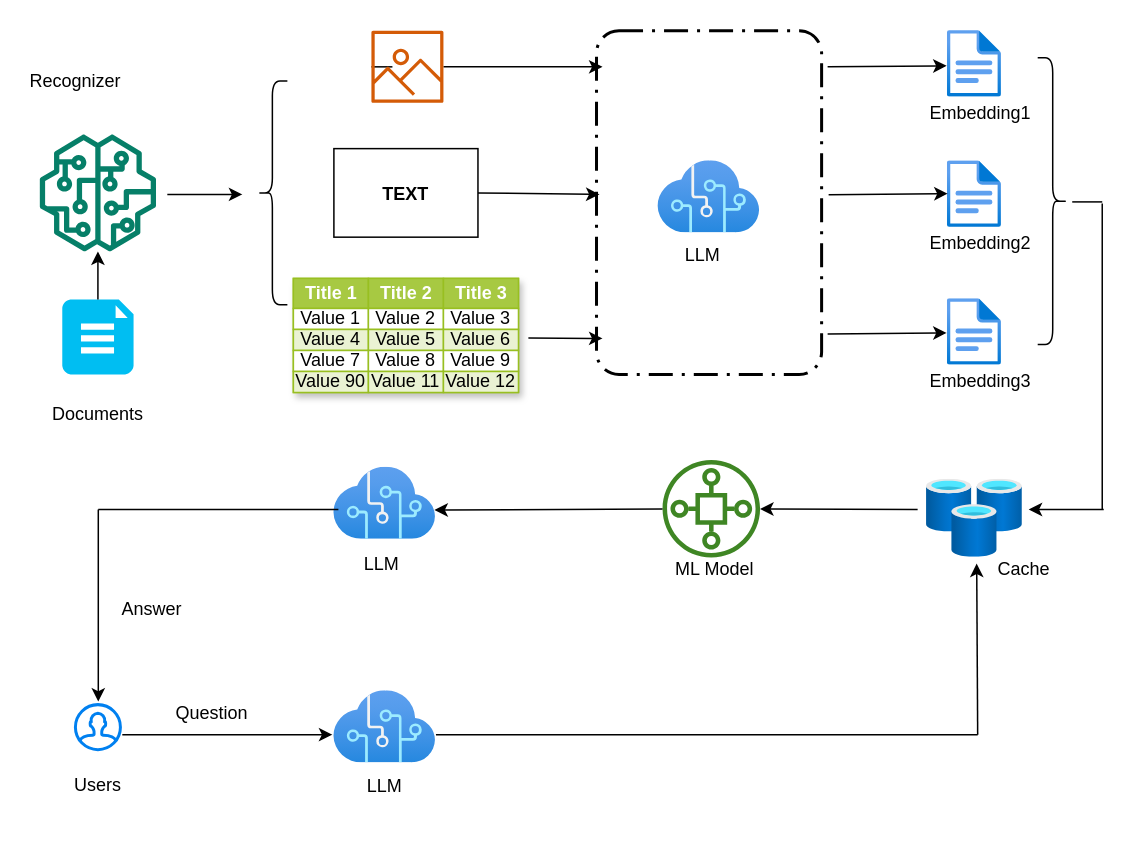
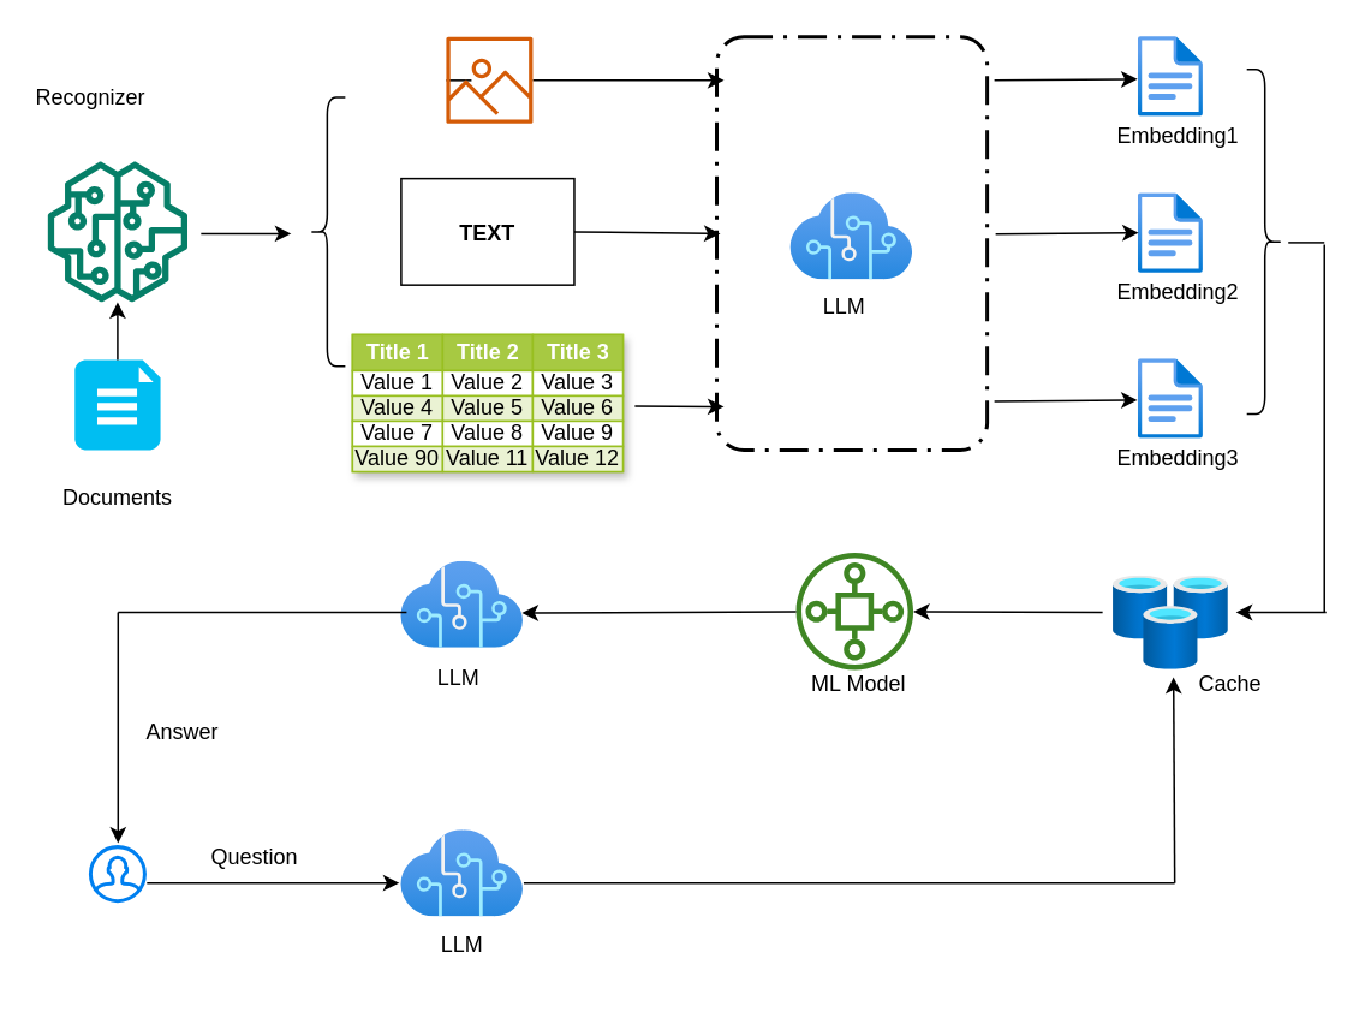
  <mxCell id="0" />
  <mxCell id="1" parent="0" />
  <mxCell id="2" value="" style="verticalLabelPosition=bottom;html=1;verticalAlign=top;align=center;strokeColor=none;fillColor=#00BEF2;shape=mxgraph.azure.file_2;pointerEvents=1;" parent="1" vertex="1"><mxGeometry x="41" y="199" width="47.5" height="50" as="geometry" /></mxCell>
  <mxCell id="3" value="" style="sketch=0;outlineConnect=0;fontColor=#232F3E;gradientColor=none;fillColor=#067F68;strokeColor=none;dashed=0;verticalLabelPosition=bottom;verticalAlign=top;align=center;html=1;fontSize=12;fontStyle=0;aspect=fixed;pointerEvents=1;shape=mxgraph.aws4.sagemaker_model;" parent="1" vertex="1"><mxGeometry x="25.75" y="89" width="78" height="78" as="geometry" /></mxCell>
  <mxCell id="4" value="" style="endArrow=classic;html=1;exitX=0.5;exitY=0;exitDx=0;exitDy=0;exitPerimeter=0;" parent="1" source="2" target="3" edge="1"><mxGeometry width="50" height="50" relative="1" as="geometry"><mxPoint x="21" y="209" as="sourcePoint" /><mxPoint x="71" y="159" as="targetPoint" /></mxGeometry></mxCell>
  <mxCell id="5" value="" style="endArrow=classic;html=1;" parent="1" edge="1"><mxGeometry width="50" height="50" relative="1" as="geometry"><mxPoint x="111" y="129" as="sourcePoint" /><mxPoint x="161" y="129" as="targetPoint" /></mxGeometry></mxCell>
  <mxCell id="6" value="" style="shape=curlyBracket;whiteSpace=wrap;html=1;rounded=1;labelPosition=left;verticalLabelPosition=middle;align=right;verticalAlign=middle;" parent="1" vertex="1"><mxGeometry x="171" y="53.5" width="20" height="149" as="geometry" /></mxCell>
  <mxCell id="7" value="Assets" style="childLayout=tableLayout;recursiveResize=0;strokeColor=#98bf21;fillColor=#A7C942;shadow=1;" parent="1" vertex="1"><mxGeometry x="195" y="185" width="150" height="76" as="geometry" /></mxCell>
  <mxCell id="8" style="shape=tableRow;horizontal=0;startSize=0;swimlaneHead=0;swimlaneBody=0;top=0;left=0;bottom=0;right=0;dropTarget=0;collapsible=0;recursiveResize=0;expand=0;fontStyle=0;strokeColor=inherit;fillColor=#ffffff;" parent="7" vertex="1"><mxGeometry width="150" height="20" as="geometry" /></mxCell>
  <mxCell id="9" value="Title 1" style="connectable=0;recursiveResize=0;strokeColor=inherit;fillColor=#A7C942;align=center;fontStyle=1;fontColor=#FFFFFF;html=1;" parent="8" vertex="1"><mxGeometry width="50" height="20" as="geometry"><mxRectangle width="50" height="20" as="alternateBounds" /></mxGeometry></mxCell>
  <mxCell id="10" value="Title 2" style="connectable=0;recursiveResize=0;strokeColor=inherit;fillColor=#A7C942;align=center;fontStyle=1;fontColor=#FFFFFF;html=1;" parent="8" vertex="1"><mxGeometry x="50" width="50" height="20" as="geometry"><mxRectangle width="50" height="20" as="alternateBounds" /></mxGeometry></mxCell>
  <mxCell id="11" value="Title 3" style="connectable=0;recursiveResize=0;strokeColor=inherit;fillColor=#A7C942;align=center;fontStyle=1;fontColor=#FFFFFF;html=1;" parent="8" vertex="1"><mxGeometry x="100" width="50" height="20" as="geometry"><mxRectangle width="50" height="20" as="alternateBounds" /></mxGeometry></mxCell>
  <mxCell id="12" value="" style="shape=tableRow;horizontal=0;startSize=0;swimlaneHead=0;swimlaneBody=0;top=0;left=0;bottom=0;right=0;dropTarget=0;collapsible=0;recursiveResize=0;expand=0;fontStyle=0;strokeColor=inherit;fillColor=#ffffff;" parent="7" vertex="1"><mxGeometry y="20" width="150" height="14" as="geometry" /></mxCell>
  <mxCell id="13" value="Value 1" style="connectable=0;recursiveResize=0;strokeColor=inherit;fillColor=inherit;align=center;whiteSpace=wrap;html=1;" parent="12" vertex="1"><mxGeometry width="50" height="14" as="geometry"><mxRectangle width="50" height="14" as="alternateBounds" /></mxGeometry></mxCell>
  <mxCell id="14" value="Value 2" style="connectable=0;recursiveResize=0;strokeColor=inherit;fillColor=inherit;align=center;whiteSpace=wrap;html=1;" parent="12" vertex="1"><mxGeometry x="50" width="50" height="14" as="geometry"><mxRectangle width="50" height="14" as="alternateBounds" /></mxGeometry></mxCell>
  <mxCell id="15" value="Value 3" style="connectable=0;recursiveResize=0;strokeColor=inherit;fillColor=inherit;align=center;whiteSpace=wrap;html=1;" parent="12" vertex="1"><mxGeometry x="100" width="50" height="14" as="geometry"><mxRectangle width="50" height="14" as="alternateBounds" /></mxGeometry></mxCell>
  <mxCell id="16" value="" style="shape=tableRow;horizontal=0;startSize=0;swimlaneHead=0;swimlaneBody=0;top=0;left=0;bottom=0;right=0;dropTarget=0;collapsible=0;recursiveResize=0;expand=0;fontStyle=1;strokeColor=inherit;fillColor=#EAF2D3;" parent="7" vertex="1"><mxGeometry y="34" width="150" height="14" as="geometry" /></mxCell>
  <mxCell id="17" value="Value 4" style="connectable=0;recursiveResize=0;strokeColor=inherit;fillColor=inherit;whiteSpace=wrap;html=1;" parent="16" vertex="1"><mxGeometry width="50" height="14" as="geometry"><mxRectangle width="50" height="14" as="alternateBounds" /></mxGeometry></mxCell>
  <mxCell id="18" value="Value 5" style="connectable=0;recursiveResize=0;strokeColor=inherit;fillColor=inherit;whiteSpace=wrap;html=1;" parent="16" vertex="1"><mxGeometry x="50" width="50" height="14" as="geometry"><mxRectangle width="50" height="14" as="alternateBounds" /></mxGeometry></mxCell>
  <mxCell id="19" value="Value 6" style="connectable=0;recursiveResize=0;strokeColor=inherit;fillColor=inherit;whiteSpace=wrap;html=1;" parent="16" vertex="1"><mxGeometry x="100" width="50" height="14" as="geometry"><mxRectangle width="50" height="14" as="alternateBounds" /></mxGeometry></mxCell>
  <mxCell id="20" value="" style="shape=tableRow;horizontal=0;startSize=0;swimlaneHead=0;swimlaneBody=0;top=0;left=0;bottom=0;right=0;dropTarget=0;collapsible=0;recursiveResize=0;expand=0;fontStyle=0;strokeColor=inherit;fillColor=#ffffff;" parent="7" vertex="1"><mxGeometry y="48" width="150" height="14" as="geometry" /></mxCell>
  <mxCell id="21" value="Value 7" style="connectable=0;recursiveResize=0;strokeColor=inherit;fillColor=inherit;fontStyle=0;align=center;whiteSpace=wrap;html=1;" parent="20" vertex="1"><mxGeometry width="50" height="14" as="geometry"><mxRectangle width="50" height="14" as="alternateBounds" /></mxGeometry></mxCell>
  <mxCell id="22" value="Value 8" style="connectable=0;recursiveResize=0;strokeColor=inherit;fillColor=inherit;fontStyle=0;align=center;whiteSpace=wrap;html=1;" parent="20" vertex="1"><mxGeometry x="50" width="50" height="14" as="geometry"><mxRectangle width="50" height="14" as="alternateBounds" /></mxGeometry></mxCell>
  <mxCell id="23" value="Value 9" style="connectable=0;recursiveResize=0;strokeColor=inherit;fillColor=inherit;fontStyle=0;align=center;whiteSpace=wrap;html=1;" parent="20" vertex="1"><mxGeometry x="100" width="50" height="14" as="geometry"><mxRectangle width="50" height="14" as="alternateBounds" /></mxGeometry></mxCell>
  <mxCell id="24" value="" style="shape=tableRow;horizontal=0;startSize=0;swimlaneHead=0;swimlaneBody=0;top=0;left=0;bottom=0;right=0;dropTarget=0;collapsible=0;recursiveResize=0;expand=0;fontStyle=1;strokeColor=inherit;fillColor=#EAF2D3;" parent="7" vertex="1"><mxGeometry y="62" width="150" height="14" as="geometry" /></mxCell>
  <mxCell id="25" value="Value 90" style="connectable=0;recursiveResize=0;strokeColor=inherit;fillColor=inherit;whiteSpace=wrap;html=1;" parent="24" vertex="1"><mxGeometry width="50" height="14" as="geometry"><mxRectangle width="50" height="14" as="alternateBounds" /></mxGeometry></mxCell>
  <mxCell id="26" value="Value 11" style="connectable=0;recursiveResize=0;strokeColor=inherit;fillColor=inherit;whiteSpace=wrap;html=1;" parent="24" vertex="1"><mxGeometry x="50" width="50" height="14" as="geometry"><mxRectangle width="50" height="14" as="alternateBounds" /></mxGeometry></mxCell>
  <mxCell id="27" value="Value 12" style="connectable=0;recursiveResize=0;strokeColor=inherit;fillColor=inherit;whiteSpace=wrap;html=1;" parent="24" vertex="1"><mxGeometry x="100" width="50" height="14" as="geometry"><mxRectangle width="50" height="14" as="alternateBounds" /></mxGeometry></mxCell>
  <mxCell id="28" value="" style="points=[[0.25,0,0],[0.5,0,0],[0.75,0,0],[1,0.25,0],[1,0.5,0],[1,0.75,0],[0.75,1,0],[0.5,1,0],[0.25,1,0],[0,0.75,0],[0,0.5,0],[0,0.25,0]];rounded=1;arcSize=10;dashed=1;strokeColor=#000000;fillColor=none;gradientColor=none;dashPattern=8 3 1 3;strokeWidth=2;whiteSpace=wrap;" parent="1" vertex="1"><mxGeometry x="397" y="20" width="150" height="229" as="geometry" /></mxCell>
  <mxCell id="29" value="" style="sketch=0;outlineConnect=0;fontColor=#232F3E;gradientColor=none;fillColor=#3F8624;strokeColor=none;dashed=0;verticalLabelPosition=bottom;verticalAlign=top;align=center;html=1;fontSize=12;fontStyle=0;aspect=fixed;pointerEvents=1;shape=mxgraph.aws4.iot_sitewise_asset_model;" parent="1" vertex="1"><mxGeometry x="441" y="306" width="65" height="65" as="geometry" /></mxCell>
  <mxCell id="30" value="" style="endArrow=classic;html=1;startArrow=none;" parent="1" source="35" edge="1"><mxGeometry width="50" height="50" relative="1" as="geometry"><mxPoint x="261" y="44" as="sourcePoint" /><mxPoint x="401" y="44" as="targetPoint" /></mxGeometry></mxCell>
  <mxCell id="31" value="" style="endArrow=classic;html=1;exitX=1;exitY=0.5;exitDx=0;exitDy=0;" parent="1" source="33" edge="1"><mxGeometry width="50" height="50" relative="1" as="geometry"><mxPoint x="291" y="129" as="sourcePoint" /><mxPoint x="399" y="129" as="targetPoint" /></mxGeometry></mxCell>
  <mxCell id="32" value="" style="endArrow=classic;html=1;exitX=1.044;exitY=-0.595;exitDx=0;exitDy=0;exitPerimeter=0;" parent="1" source="20" edge="1"><mxGeometry width="50" height="50" relative="1" as="geometry"><mxPoint x="341" y="203" as="sourcePoint" /><mxPoint x="401" y="225" as="targetPoint" /></mxGeometry></mxCell>
  <mxCell id="33" value="" style="rounded=0;whiteSpace=wrap;html=1;" parent="1" vertex="1"><mxGeometry x="222" y="98.5" width="96" height="59" as="geometry" /></mxCell>
  <mxCell id="34" value="" style="endArrow=none;html=1;" parent="1" target="35" edge="1"><mxGeometry width="50" height="50" relative="1" as="geometry"><mxPoint x="261" y="44" as="sourcePoint" /><mxPoint x="401" y="44" as="targetPoint" /></mxGeometry></mxCell>
  <mxCell id="35" value="" style="sketch=0;outlineConnect=0;fontColor=#232F3E;gradientColor=none;fillColor=#D45B07;strokeColor=none;dashed=0;verticalLabelPosition=bottom;verticalAlign=top;align=center;html=1;fontSize=12;fontStyle=0;aspect=fixed;pointerEvents=1;shape=mxgraph.aws4.container_registry_image;" parent="1" vertex="1"><mxGeometry x="247" y="20" width="48" height="48" as="geometry" /></mxCell>
  <mxCell id="36" value="&lt;b&gt;TEXT&lt;/b&gt;" style="text;html=1;strokeColor=none;fillColor=none;align=center;verticalAlign=middle;whiteSpace=wrap;rounded=0;" parent="1" vertex="1"><mxGeometry x="240" y="114" width="60" height="30" as="geometry" /></mxCell>
  <mxCell id="37" value="" style="aspect=fixed;html=1;points=[];align=center;image;fontSize=12;image=img/lib/azure2/general/File.svg;" parent="1" vertex="1"><mxGeometry x="631" y="20" width="36" height="44.36" as="geometry" /></mxCell>
  <mxCell id="38" value="" style="aspect=fixed;html=1;points=[];align=center;image;fontSize=12;image=img/lib/azure2/general/File.svg;" parent="1" vertex="1"><mxGeometry x="631" y="106.82" width="36" height="44.36" as="geometry" /></mxCell>
  <mxCell id="39" value="" style="aspect=fixed;html=1;points=[];align=center;image;fontSize=12;image=img/lib/azure2/general/File.svg;" parent="1" vertex="1"><mxGeometry x="631" y="198.64" width="36" height="44.36" as="geometry" /></mxCell>
  <mxCell id="40" value="" style="endArrow=classic;html=1;entryX=-0.019;entryY=0.639;entryDx=0;entryDy=0;entryPerimeter=0;" parent="1" edge="1"><mxGeometry width="50" height="50" relative="1" as="geometry"><mxPoint x="551" y="44" as="sourcePoint" /><mxPoint x="630.316" y="43.346" as="targetPoint" /></mxGeometry></mxCell>
  <mxCell id="41" value="" style="endArrow=classic;html=1;entryX=-0.019;entryY=0.639;entryDx=0;entryDy=0;entryPerimeter=0;" parent="1" edge="1"><mxGeometry width="50" height="50" relative="1" as="geometry"><mxPoint x="551.68" y="129.15" as="sourcePoint" /><mxPoint x="630.996" y="128.496" as="targetPoint" /></mxGeometry></mxCell>
  <mxCell id="42" value="" style="endArrow=classic;html=1;entryX=-0.019;entryY=0.639;entryDx=0;entryDy=0;entryPerimeter=0;" parent="1" edge="1"><mxGeometry width="50" height="50" relative="1" as="geometry"><mxPoint x="551" y="221.97" as="sourcePoint" /><mxPoint x="630.316" y="221.316" as="targetPoint" /></mxGeometry></mxCell>
  <mxCell id="43" value="" style="shape=curlyBracket;whiteSpace=wrap;html=1;rounded=1;flipH=1;labelPosition=right;verticalLabelPosition=middle;align=left;verticalAlign=middle;" parent="1" vertex="1"><mxGeometry x="691" y="38" width="20" height="191" as="geometry" /></mxCell>
  <mxCell id="44" value="" style="html=1;verticalLabelPosition=bottom;align=center;labelBackgroundColor=#ffffff;verticalAlign=top;strokeWidth=2;strokeColor=#0080F0;shadow=0;dashed=0;shape=mxgraph.ios7.icons.user;" parent="1" vertex="1"><mxGeometry x="49.75" y="469" width="30" height="30" as="geometry" /></mxCell>
  <mxCell id="45" value="" style="endArrow=classic;html=1;" parent="1" edge="1"><mxGeometry width="50" height="50" relative="1" as="geometry"><mxPoint x="81" y="489" as="sourcePoint" /><mxPoint x="221" y="489" as="targetPoint" /></mxGeometry></mxCell>
  <mxCell id="46" value="" style="aspect=fixed;html=1;points=[];align=center;image;fontSize=12;image=img/lib/azure2/databases/Cache_Redis.svg;" parent="1" vertex="1"><mxGeometry x="617" y="319" width="64" height="52" as="geometry" /></mxCell>
  <mxCell id="47" value="Documents" style="text;html=1;strokeColor=none;fillColor=none;align=center;verticalAlign=middle;whiteSpace=wrap;rounded=0;" parent="1" vertex="1"><mxGeometry x="35" y="261" width="60" height="30" as="geometry" /></mxCell>
  <mxCell id="48" value="Embedding1" style="text;html=1;strokeColor=none;fillColor=none;align=center;verticalAlign=middle;whiteSpace=wrap;rounded=0;" parent="1" vertex="1"><mxGeometry x="623" y="60" width="60" height="30" as="geometry" /></mxCell>
  <mxCell id="49" value="Embedding2" style="text;html=1;strokeColor=none;fillColor=none;align=center;verticalAlign=middle;whiteSpace=wrap;rounded=0;" parent="1" vertex="1"><mxGeometry x="623" y="147" width="60" height="30" as="geometry" /></mxCell>
  <mxCell id="50" value="Embedding3" style="text;html=1;strokeColor=none;fillColor=none;align=center;verticalAlign=middle;whiteSpace=wrap;rounded=0;" parent="1" vertex="1"><mxGeometry x="623" y="239" width="60" height="30" as="geometry" /></mxCell>
  <mxCell id="51" value="" style="endArrow=none;html=1;fontFamily=Helvetica;fontSize=11;fontColor=default;align=center;strokeColor=default;" parent="1" edge="1"><mxGeometry width="50" height="50" relative="1" as="geometry"><mxPoint x="714" y="134" as="sourcePoint" /><mxPoint x="734" y="134" as="targetPoint" /></mxGeometry></mxCell>
  <mxCell id="52" value="" style="endArrow=none;html=1;" parent="1" edge="1"><mxGeometry width="50" height="50" relative="1" as="geometry"><mxPoint x="734" y="339" as="sourcePoint" /><mxPoint x="734" y="135" as="targetPoint" /></mxGeometry></mxCell>
  <mxCell id="53" value="" style="endArrow=classic;html=1;" parent="1" edge="1"><mxGeometry width="50" height="50" relative="1" as="geometry"><mxPoint x="735" y="339" as="sourcePoint" /><mxPoint x="685" y="339" as="targetPoint" /></mxGeometry></mxCell>
  <mxCell id="54" value="" style="aspect=fixed;html=1;points=[];align=center;image;fontSize=12;image=img/lib/azure2/ai_machine_learning/Cognitive_Services.svg;" parent="1" vertex="1"><mxGeometry x="438" y="106.82" width="68" height="48" as="geometry" /></mxCell>
  <mxCell id="55" value="" style="aspect=fixed;html=1;points=[];align=center;image;fontSize=12;image=img/lib/azure2/ai_machine_learning/Cognitive_Services.svg;" parent="1" vertex="1"><mxGeometry x="222" y="460" width="68" height="48" as="geometry" /></mxCell>
  <mxCell id="56" value="" style="aspect=fixed;html=1;points=[];align=center;image;fontSize=12;image=img/lib/azure2/ai_machine_learning/Cognitive_Services.svg;" parent="1" vertex="1"><mxGeometry x="222" y="311" width="68" height="48" as="geometry" /></mxCell>
  <mxCell id="57" value="" style="endArrow=none;html=1;" parent="1" edge="1"><mxGeometry width="50" height="50" relative="1" as="geometry"><mxPoint x="290" y="489" as="sourcePoint" /><mxPoint x="651" y="489" as="targetPoint" /></mxGeometry></mxCell>
  <mxCell id="58" value="" style="endArrow=classic;html=1;entryX=0.521;entryY=1.077;entryDx=0;entryDy=0;entryPerimeter=0;" parent="1" target="46" edge="1"><mxGeometry width="50" height="50" relative="1" as="geometry"><mxPoint x="651" y="489" as="sourcePoint" /><mxPoint x="701" y="439" as="targetPoint" /></mxGeometry></mxCell>
  <mxCell id="59" value="" style="endArrow=classic;html=1;" parent="1" target="29" edge="1"><mxGeometry width="50" height="50" relative="1" as="geometry"><mxPoint x="611" y="339" as="sourcePoint" /><mxPoint x="571" y="319" as="targetPoint" /></mxGeometry></mxCell>
  <mxCell id="60" value="" style="endArrow=classic;html=1;entryX=0.985;entryY=0.59;entryDx=0;entryDy=0;entryPerimeter=0;" parent="1" source="29" target="56" edge="1"><mxGeometry width="50" height="50" relative="1" as="geometry"><mxPoint x="281" y="389" as="sourcePoint" /><mxPoint x="331" y="339" as="targetPoint" /></mxGeometry></mxCell>
  <mxCell id="61" value="" style="endArrow=none;html=1;" parent="1" edge="1"><mxGeometry width="50" height="50" relative="1" as="geometry"><mxPoint x="65" y="339" as="sourcePoint" /><mxPoint x="225" y="339" as="targetPoint" /></mxGeometry></mxCell>
  <mxCell id="62" value="" style="endArrow=classic;html=1;entryX=0.375;entryY=-0.067;entryDx=0;entryDy=0;entryPerimeter=0;" parent="1" edge="1"><mxGeometry width="50" height="50" relative="1" as="geometry"><mxPoint x="65" y="339" as="sourcePoint" /><mxPoint x="65" y="466.99" as="targetPoint" /></mxGeometry></mxCell>
  <mxCell id="63" value="Recognizer" style="text;html=1;strokeColor=none;fillColor=none;align=center;verticalAlign=middle;whiteSpace=wrap;rounded=0;" parent="1" vertex="1"><mxGeometry x="20" y="39" width="60" height="30" as="geometry" /></mxCell>
  <mxCell id="64" value="LLM" style="text;html=1;strokeColor=none;fillColor=none;align=center;verticalAlign=middle;whiteSpace=wrap;rounded=0;" parent="1" vertex="1"><mxGeometry x="438" y="155" width="60" height="30" as="geometry" /></mxCell>
  <mxCell id="65" value="Cache" style="text;html=1;strokeColor=none;fillColor=none;align=center;verticalAlign=middle;whiteSpace=wrap;rounded=0;" parent="1" vertex="1"><mxGeometry x="652" y="364" width="60" height="30" as="geometry" /></mxCell>
  <mxCell id="66" value="ML Model" style="text;html=1;strokeColor=none;fillColor=none;align=center;verticalAlign=middle;whiteSpace=wrap;rounded=0;" parent="1" vertex="1"><mxGeometry x="446" y="364" width="60" height="30" as="geometry" /></mxCell>
  <mxCell id="67" value="LLM" style="text;html=1;strokeColor=none;fillColor=none;align=center;verticalAlign=middle;whiteSpace=wrap;rounded=0;" parent="1" vertex="1"><mxGeometry x="224" y="361" width="60" height="30" as="geometry" /></mxCell>
  <mxCell id="68" value="LLM" style="text;html=1;strokeColor=none;fillColor=none;align=center;verticalAlign=middle;whiteSpace=wrap;rounded=0;" parent="1" vertex="1"><mxGeometry x="226" y="509" width="60" height="30" as="geometry" /></mxCell>
- <mxCell id="69" value="Users" style="text;html=1;strokeColor=none;fillColor=none;align=center;verticalAlign=middle;whiteSpace=wrap;rounded=0;" parent="1" vertex="1"><mxGeometry x="35" y="508" width="60" height="30" as="geometry" /></mxCell>
  <mxCell id="70" value="Question" style="text;html=1;strokeColor=none;fillColor=none;align=center;verticalAlign=middle;whiteSpace=wrap;rounded=0;" parent="1" vertex="1"><mxGeometry x="111" y="460" width="60" height="30" as="geometry" /></mxCell>
  <mxCell id="71" value="Answer" style="text;html=1;strokeColor=none;fillColor=none;align=center;verticalAlign=middle;whiteSpace=wrap;rounded=0;" parent="1" vertex="1"><mxGeometry x="71" y="391" width="60" height="30" as="geometry" /></mxCell>
